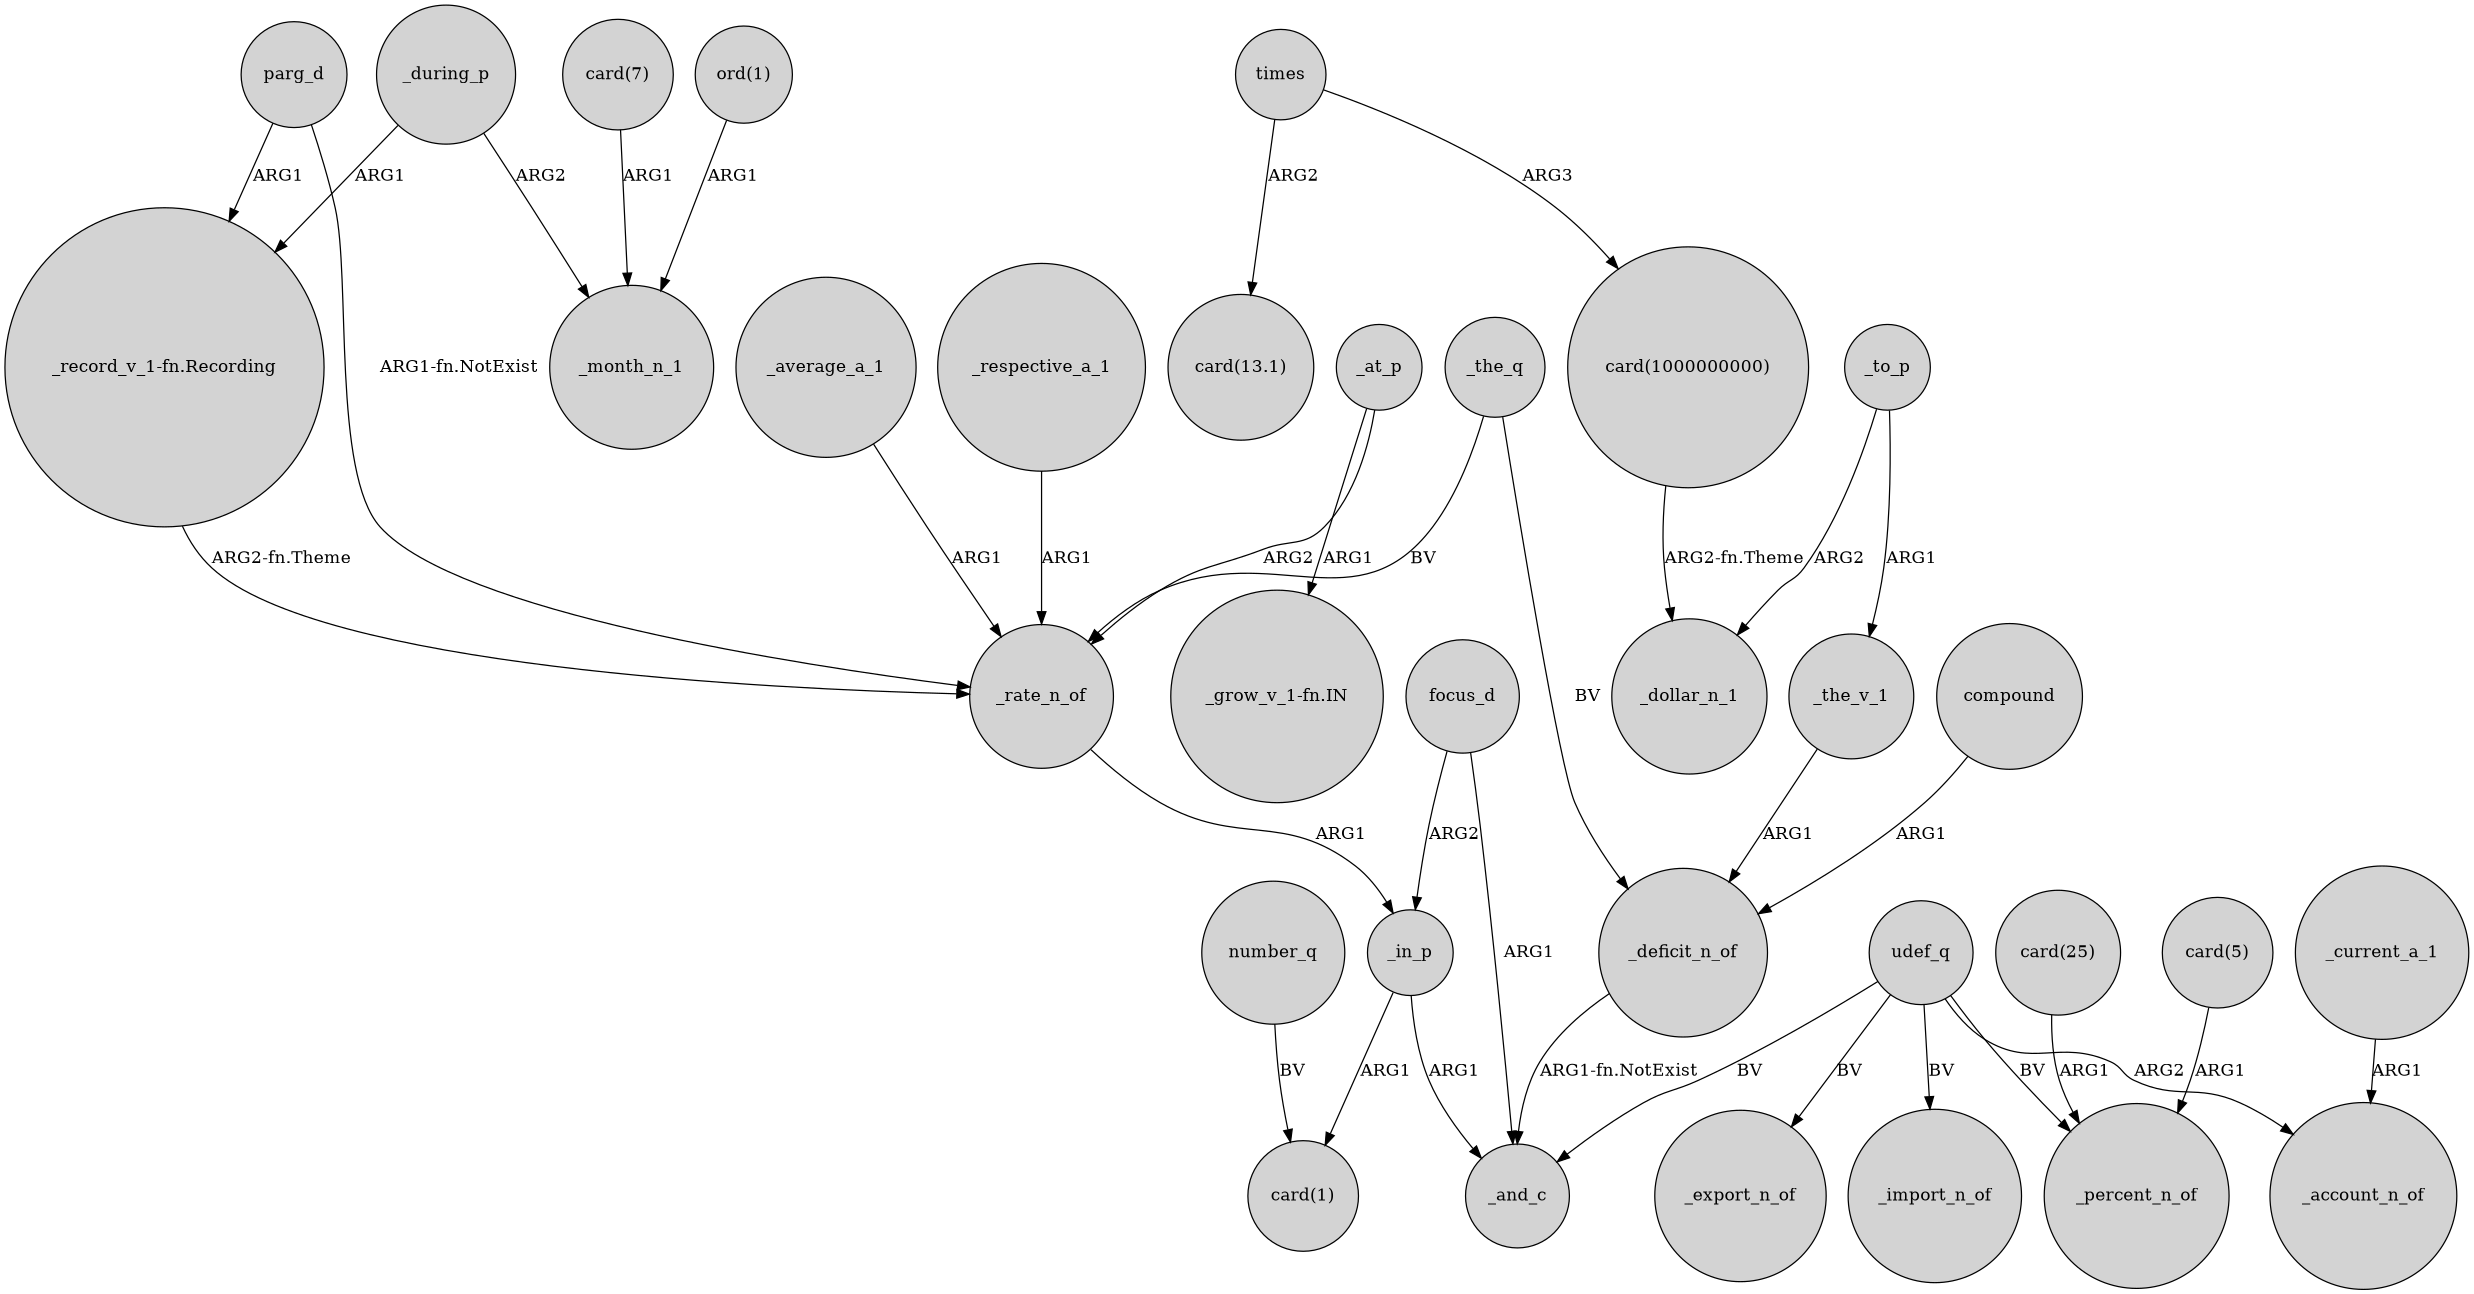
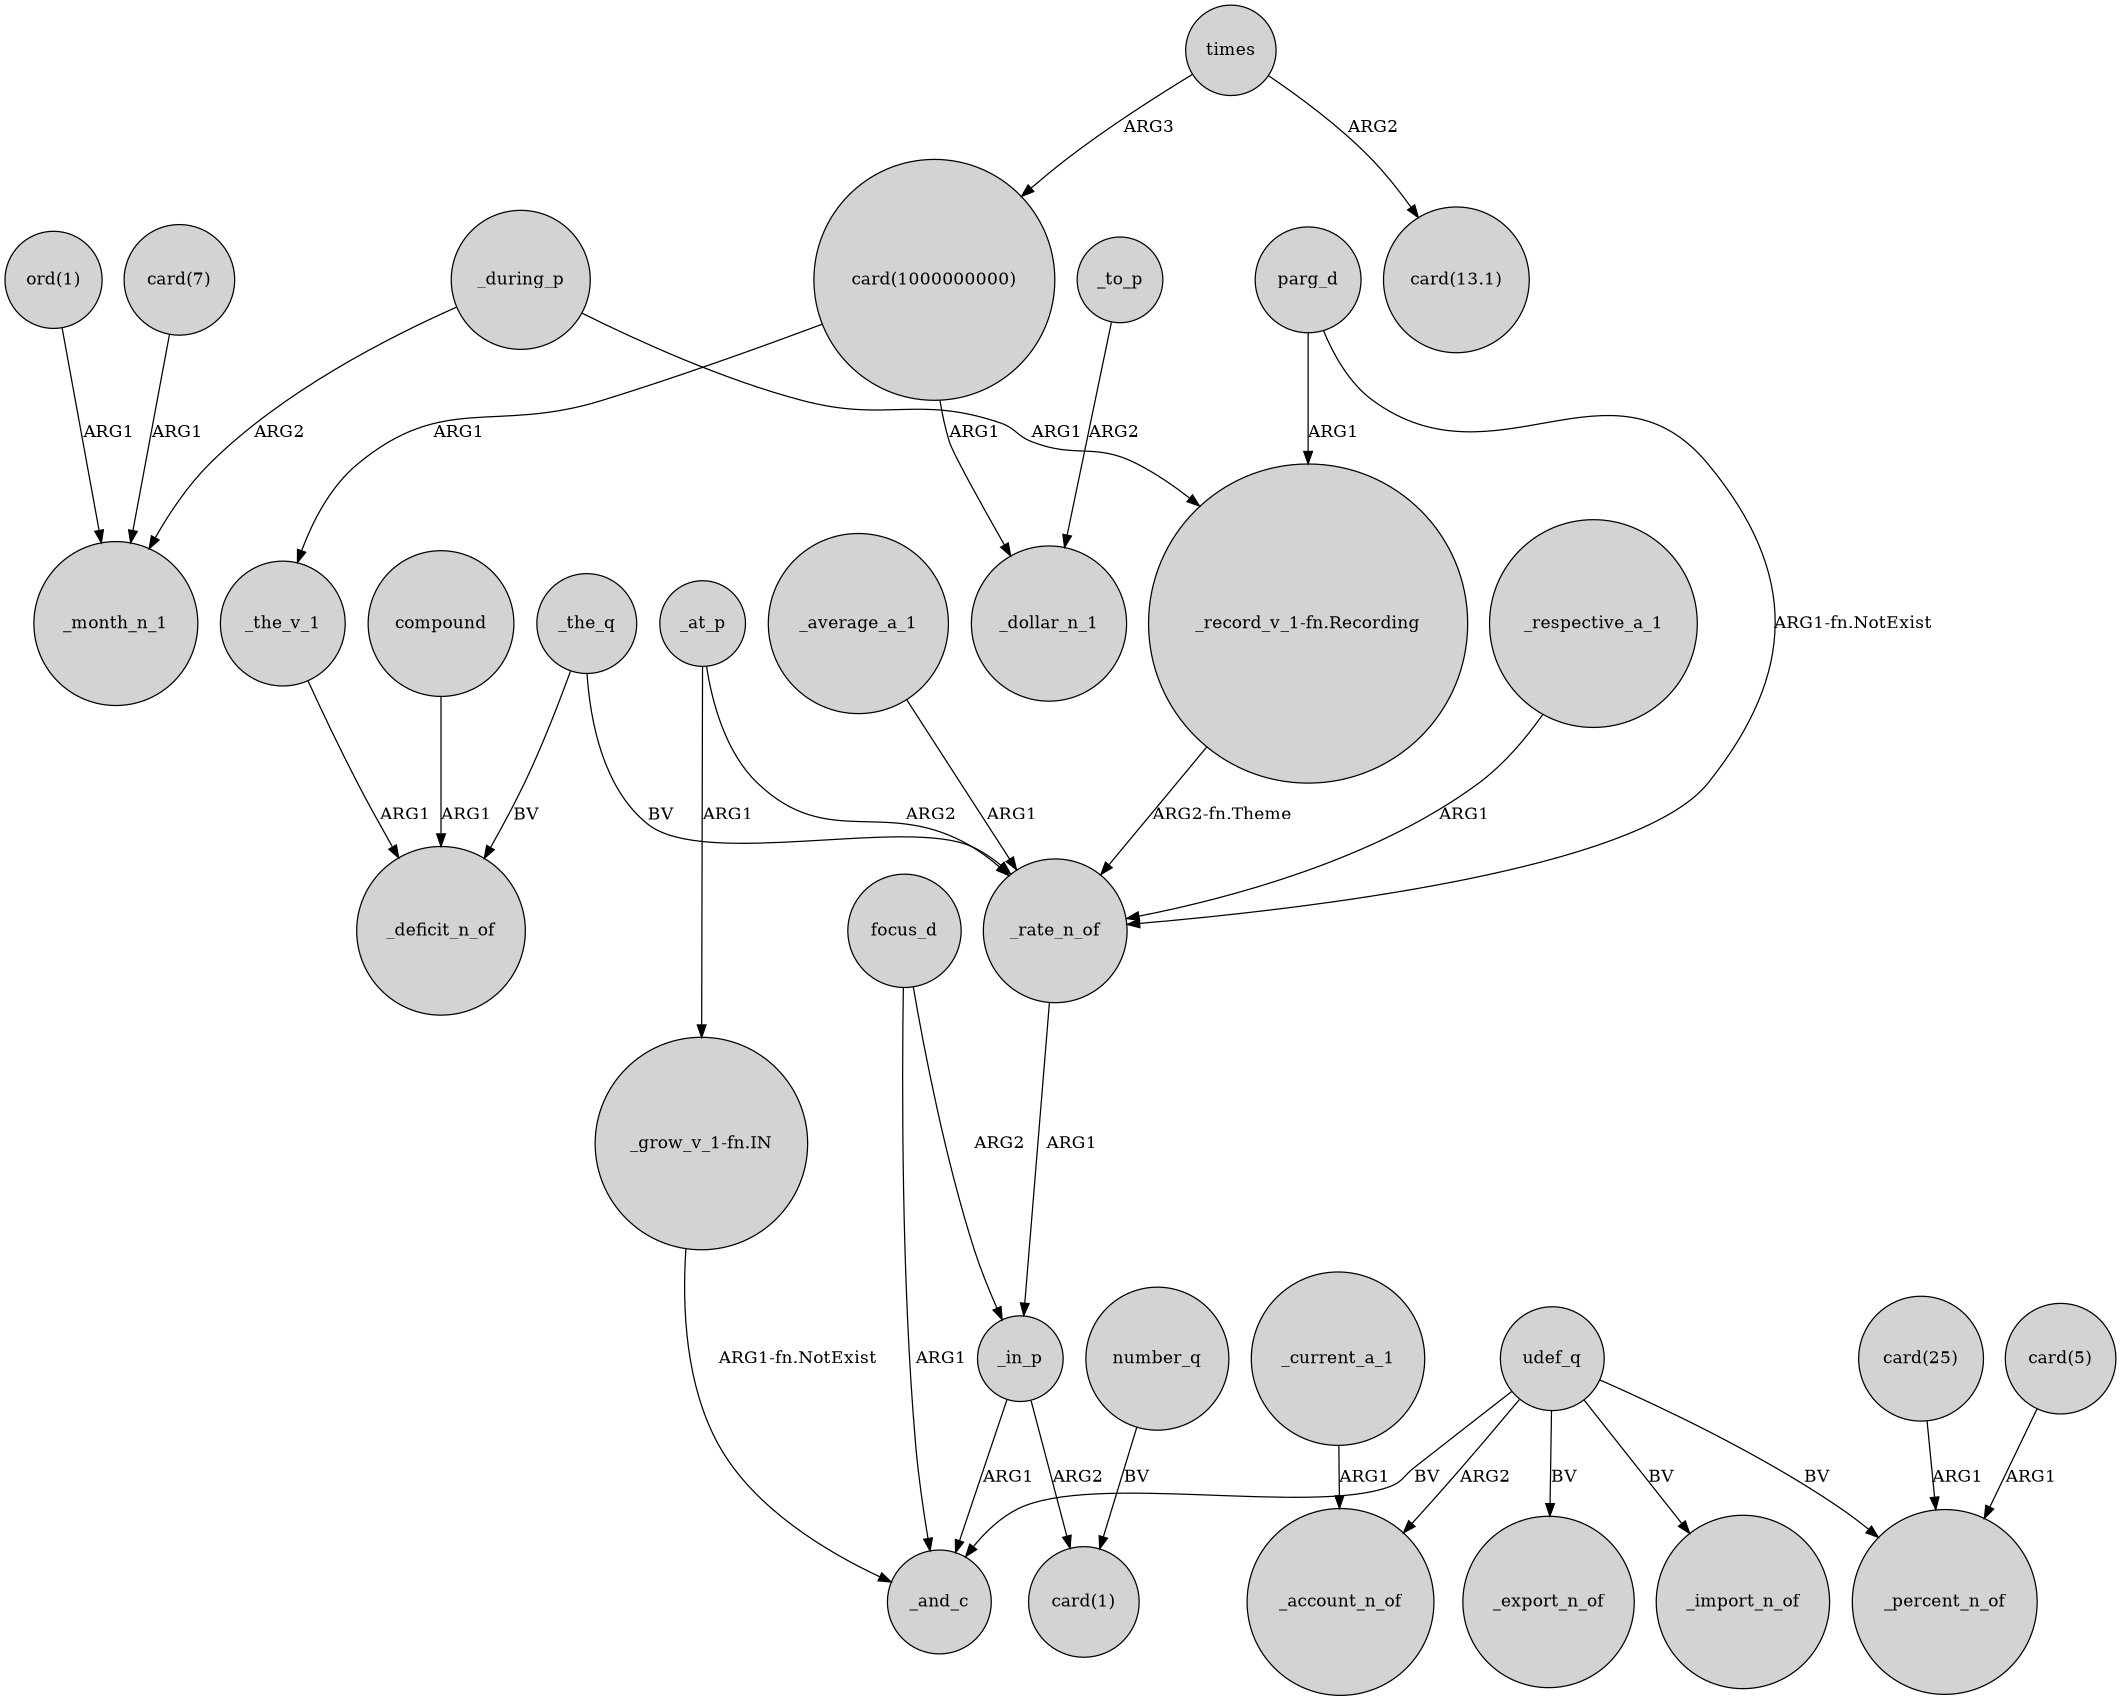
  digraph {
    node [shape=circle style=filled]
    _to_p
    _dollar_n_1
    n3 [label=_the_v_1]
    _deficit_n_of
    _at_p
    _rate_n_of
    "_grow_v_1-fn.IN"
    _in_p
    _and_c
    "card(25)"
    _percent_n_of
    "_record_v_1-fn.Recording"
    _during_p
    _month_n_1
    _the_q
    times
    "card(1000000000)"
    "card(13.1)"
    parg_d
    "card(1)"
    compound
    focus_d
    udef_q
    _account_n_of
    _export_n_of
    _import_n_of
    "card(5)"
    "card(7)"
    number_q
    _current_a_1
    _average_a_1
    _respective_a_1
    "ord(1)"
    _to_p -> _dollar_n_1 [label=ARG2]
-   _to_p -> n3 [label=ARG1]
+   "card(1000000000)" -> n3 [label=ARG1]
    n3 -> _deficit_n_of [label=ARG1]
    _at_p -> _rate_n_of [label=ARG2]
    _at_p -> "_grow_v_1-fn.IN" [label=ARG1]
    _rate_n_of -> _in_p [label=ARG1]
-   _deficit_n_of -> _and_c [label="ARG1-fn.NotExist"]
+   "_grow_v_1-fn.IN" -> _and_c [label="ARG1-fn.NotExist"]
    _in_p -> _and_c [label=ARG1]
-   _in_p -> "card(1)" [label=ARG1]
+   _in_p -> "card(1)" [label=ARG2]
    "card(25)" -> _percent_n_of [label=ARG1]
    "_record_v_1-fn.Recording" -> _rate_n_of [label="ARG2-fn.Theme"]
    _during_p -> "_record_v_1-fn.Recording" [label=ARG1]
    _during_p -> _month_n_1 [label=ARG2]
    _the_q -> _deficit_n_of [label=BV]
    _the_q -> _rate_n_of [label=BV]
    times -> "card(1000000000)" [label=ARG3]
    times -> "card(13.1)" [label=ARG2]
-   "card(1000000000)" -> _dollar_n_1 [label="ARG2-fn.Theme"]
+   "card(1000000000)" -> _dollar_n_1 [label=ARG1]
    parg_d -> _rate_n_of [label="ARG1-fn.NotExist"]
    parg_d -> "_record_v_1-fn.Recording" [label=ARG1]
    compound -> _deficit_n_of [label=ARG1]
    focus_d -> _in_p [label=ARG2]
    focus_d -> _and_c [label=ARG1]
    udef_q -> _and_c [label=BV]
    udef_q -> _percent_n_of [label=BV]
    udef_q -> _account_n_of [label=ARG2]
    udef_q -> _export_n_of [label=BV]
    udef_q -> _import_n_of [label=BV]
    "card(5)" -> _percent_n_of [label=ARG1]
    "card(7)" -> _month_n_1 [label=ARG1]
    number_q -> "card(1)" [label=BV]
    _current_a_1 -> _account_n_of [label=ARG1]
    _average_a_1 -> _rate_n_of [label=ARG1]
    _respective_a_1 -> _rate_n_of [label=ARG1]
    "ord(1)" -> _month_n_1 [label=ARG1]
  }
